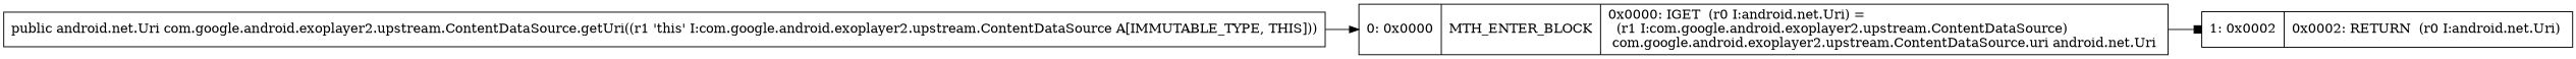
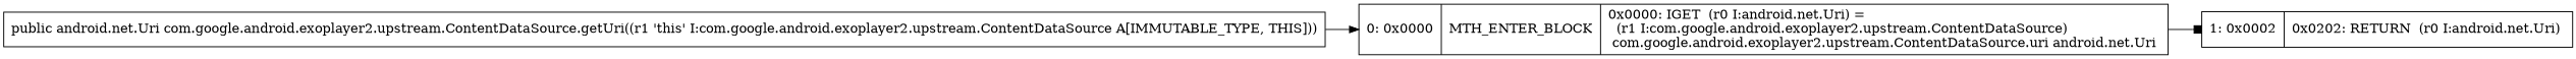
  digraph {
    rankdir=LR
    node [shape=record]
    n1 [label="{0\:\ 0x0000|MTH_ENTER_BLOCK\l|0x0000: IGET  (r0 I:android.net.Uri) = \l  (r1 I:com.google.android.exoplayer2.upstream.ContentDataSource)\l com.google.android.exoplayer2.upstream.ContentDataSource.uri android.net.Uri \l}"]
-   n2 [label="{1\:\ 0x0002|0x0002: RETURN  (r0 I:android.net.Uri) \l}"]
+   n2 [label="{1\:\ 0x0002|0x0202: RETURN  (r0 I:android.net.Uri) \l}"]
    n3 [label="{public android.net.Uri com.google.android.exoplayer2.upstream.ContentDataSource.getUri((r1 'this' I:com.google.android.exoplayer2.upstream.ContentDataSource A[IMMUTABLE_TYPE, THIS])) }"]
    n1 -> n2 [arrowhead=box]
    n3 -> n1 [arrowhead=normal]
  }
